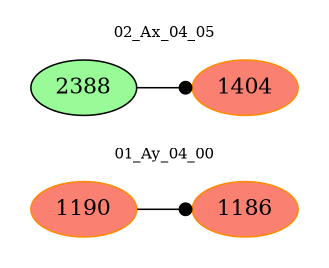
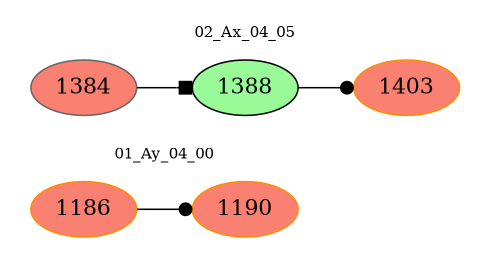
  digraph {
    rankdir=LR
    node [color=darkorange fillcolor=salmon style=filled]
    edge [arrowhead=dot color=black]
    n1 [label=1190]
    n2 [label=1186]
-   n4 [color=black fillcolor=palegreen label=2388]
-   n5 [label=1404]
+   n3 [color=gray40 label=1384]
+   n4 [color=black fillcolor=palegreen label=1388]
+   n5 [label=1403]
    subgraph cluster_1 {
      color=white
      fontsize=10
      label="01_Ay_04_00"
      n1
      n2
    }
    subgraph cluster_2 {
      color=white
      fontsize=10
      label="02_Ax_04_05"
+     n3
      n4
      n5
    }
-   n1 -> n2
+   n2 -> n1
+   n3 -> n4 [arrowhead=box]
    n4 -> n5
  }
